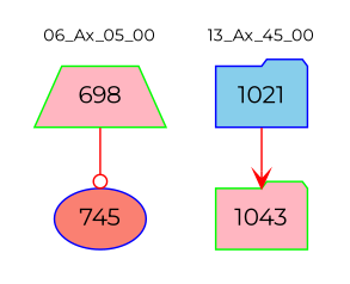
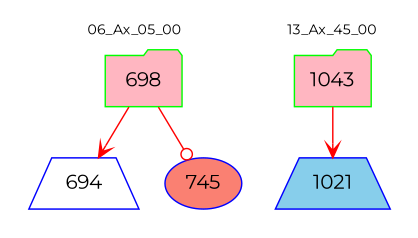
  digraph {
    fontname=Montserrat
    node [color=blue fillcolor=lightpink fontname=Montserrat shape=folder style=filled]
    edge [arrowhead=vee color=red fontname=Montserrat]
-   n1 [color=green label=698 shape=trapezium]
+   n1 [color=green label=698]
+   n2 [fillcolor=white label=694 shape=trapezium]
    n3 [fillcolor=salmon label=745 shape=ellipse]
    n4 [color=green label=1043]
-   n5 [fillcolor=skyblue label=1021]
+   n5 [fillcolor=skyblue label=1021 shape=trapezium]
    subgraph cluster_1 {
      color=white
      fontsize=10
      label="06_Ax_05_00"
      n1
+     n2
      n3
    }
    subgraph cluster_2 {
      color=white
      fontsize=10
      label="13_Ax_45_00"
      n4
      n5
    }
+   n1 -> n2
    n1 -> n3 [arrowhead=odot]
-   n5 -> n4
+   n4 -> n5
  }
